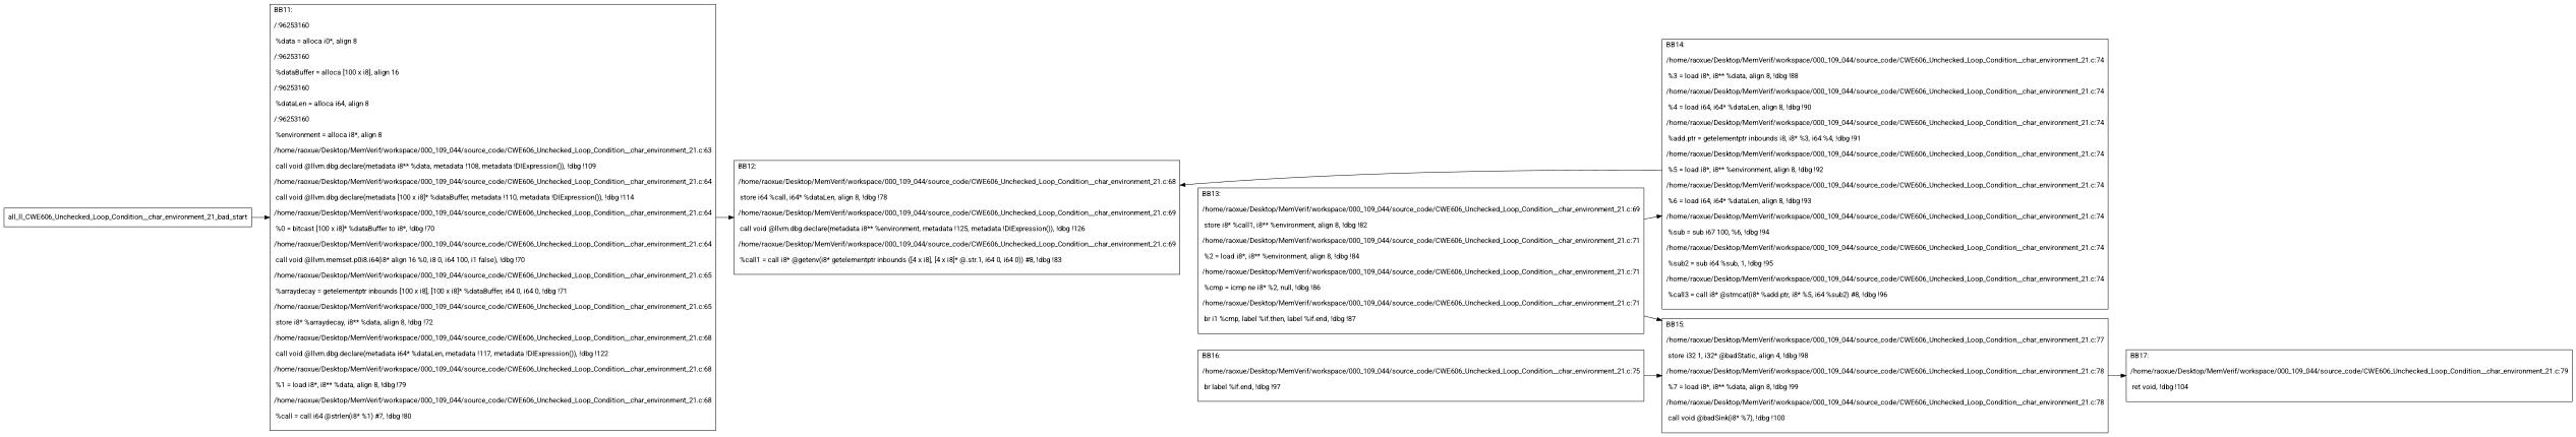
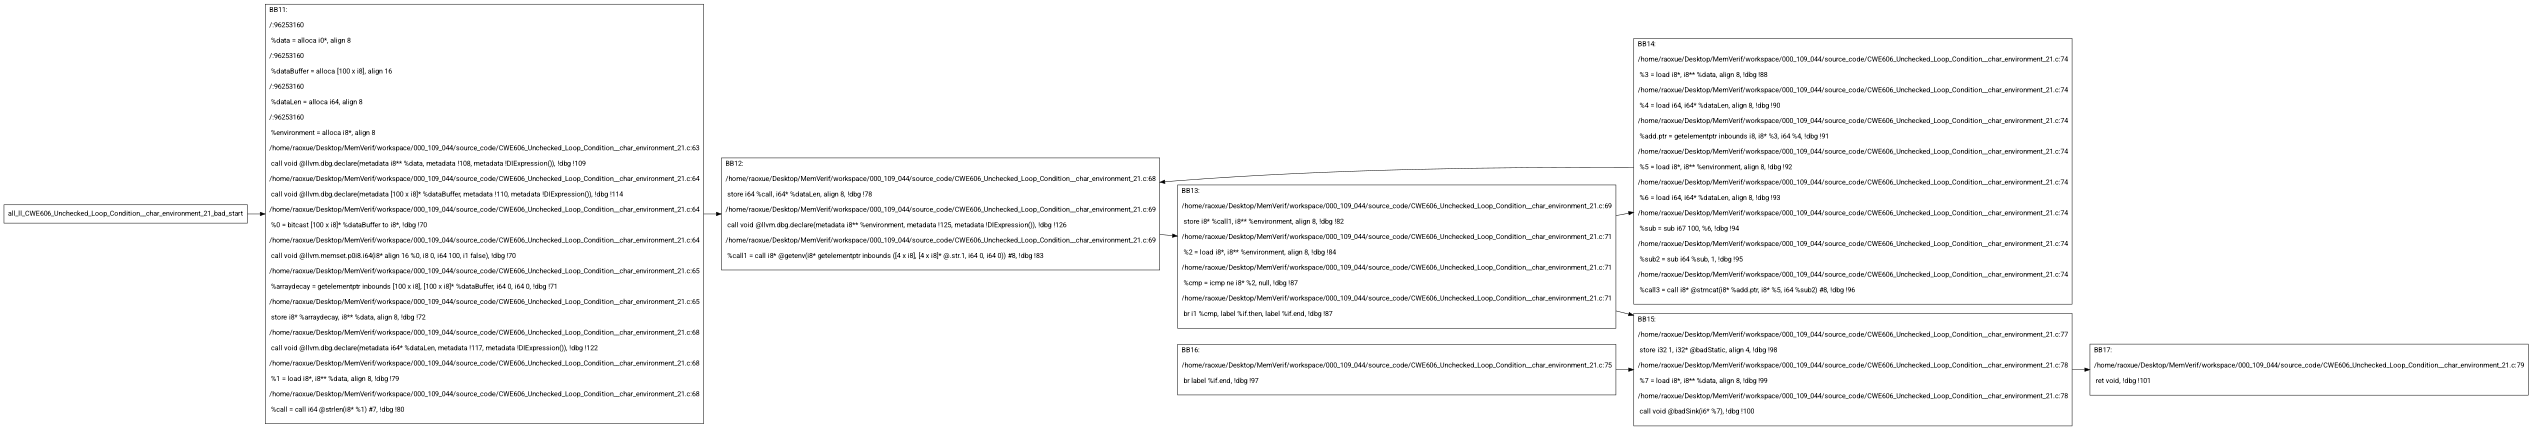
  digraph {
    fontname=Roboto
    rankdir=LR
    node [fontname=Roboto shape=record]
    edge [fontname=Roboto]
    n1 [label="{all_ll_CWE606_Unchecked_Loop_Condition__char_environment_21_bad_start}"]
    n2 [label="{BB11:\l\l/:96253160\l\n  %data = alloca i0*, align 8\l\n/:96253160\l\n  %dataBuffer = alloca [100 x i8], align 16\l\n/:96253160\l\n  %dataLen = alloca i64, align 8\l\n/:96253160\l\n  %environment = alloca i8*, align 8\l\n/home/raoxue/Desktop/MemVerif/workspace/000_109_044/source_code/CWE606_Unchecked_Loop_Condition__char_environment_21.c:63\l\n  call void @llvm.dbg.declare(metadata i8** %data, metadata !108, metadata !DIExpression()), !dbg !109\l\n/home/raoxue/Desktop/MemVerif/workspace/000_109_044/source_code/CWE606_Unchecked_Loop_Condition__char_environment_21.c:64\l\n  call void @llvm.dbg.declare(metadata [100 x i8]* %dataBuffer, metadata !110, metadata !DIExpression()), !dbg !114\l\n/home/raoxue/Desktop/MemVerif/workspace/000_109_044/source_code/CWE606_Unchecked_Loop_Condition__char_environment_21.c:64\l\n  %0 = bitcast [100 x i8]* %dataBuffer to i8*, !dbg !70\l\n/home/raoxue/Desktop/MemVerif/workspace/000_109_044/source_code/CWE606_Unchecked_Loop_Condition__char_environment_21.c:64\l\n  call void @llvm.memset.p0i8.i64(i8* align 16 %0, i8 0, i64 100, i1 false), !dbg !70\l\n/home/raoxue/Desktop/MemVerif/workspace/000_109_044/source_code/CWE606_Unchecked_Loop_Condition__char_environment_21.c:65\l\n  %arraydecay = getelementptr inbounds [100 x i8], [100 x i8]* %dataBuffer, i64 0, i64 0, !dbg !71\l\n/home/raoxue/Desktop/MemVerif/workspace/000_109_044/source_code/CWE606_Unchecked_Loop_Condition__char_environment_21.c:65\l\n  store i8* %arraydecay, i8** %data, align 8, !dbg !72\l\n/home/raoxue/Desktop/MemVerif/workspace/000_109_044/source_code/CWE606_Unchecked_Loop_Condition__char_environment_21.c:68\l\n  call void @llvm.dbg.declare(metadata i64* %dataLen, metadata !117, metadata !DIExpression()), !dbg !122\l\n/home/raoxue/Desktop/MemVerif/workspace/000_109_044/source_code/CWE606_Unchecked_Loop_Condition__char_environment_21.c:68\l\n  %1 = load i8*, i8** %data, align 8, !dbg !79\l\n/home/raoxue/Desktop/MemVerif/workspace/000_109_044/source_code/CWE606_Unchecked_Loop_Condition__char_environment_21.c:68\l\n  %call = call i64 @strlen(i8* %1) #7, !dbg !80\l\n}"]
    n3 [label="{BB12:\l\l/home/raoxue/Desktop/MemVerif/workspace/000_109_044/source_code/CWE606_Unchecked_Loop_Condition__char_environment_21.c:68\l\n  store i64 %call, i64* %dataLen, align 8, !dbg !78\l\n/home/raoxue/Desktop/MemVerif/workspace/000_109_044/source_code/CWE606_Unchecked_Loop_Condition__char_environment_21.c:69\l\n  call void @llvm.dbg.declare(metadata i8** %environment, metadata !125, metadata !DIExpression()), !dbg !126\l\n/home/raoxue/Desktop/MemVerif/workspace/000_109_044/source_code/CWE606_Unchecked_Loop_Condition__char_environment_21.c:69\l\n  %call1 = call i8* @getenv(i8* getelementptr inbounds ([4 x i8], [4 x i8]* @.str.1, i64 0, i64 0)) #8, !dbg !83\l\n}"]
-   n4 [label="{BB13:\l\l/home/raoxue/Desktop/MemVerif/workspace/000_109_044/source_code/CWE606_Unchecked_Loop_Condition__char_environment_21.c:69\l\n  store i8* %call1, i8** %environment, align 8, !dbg !82\l\n/home/raoxue/Desktop/MemVerif/workspace/000_109_044/source_code/CWE606_Unchecked_Loop_Condition__char_environment_21.c:71\l\n  %2 = load i8*, i8** %environment, align 8, !dbg !84\l\n/home/raoxue/Desktop/MemVerif/workspace/000_109_044/source_code/CWE606_Unchecked_Loop_Condition__char_environment_21.c:71\l\n  %cmp = icmp ne i8* %2, null, !dbg !86\l\n/home/raoxue/Desktop/MemVerif/workspace/000_109_044/source_code/CWE606_Unchecked_Loop_Condition__char_environment_21.c:71\l\n  br i1 %cmp, label %if.then, label %if.end, !dbg !87\l\n}"]
+   n4 [label="{BB13:\l\l/home/raoxue/Desktop/MemVerif/workspace/000_109_044/source_code/CWE606_Unchecked_Loop_Condition__char_environment_21.c:69\l\n  store i8* %call1, i8** %environment, align 8, !dbg !82\l\n/home/raoxue/Desktop/MemVerif/workspace/000_109_044/source_code/CWE606_Unchecked_Loop_Condition__char_environment_21.c:71\l\n  %2 = load i8*, i8** %environment, align 8, !dbg !84\l\n/home/raoxue/Desktop/MemVerif/workspace/000_109_044/source_code/CWE606_Unchecked_Loop_Condition__char_environment_21.c:71\l\n  %cmp = icmp ne i8* %2, null, !dbg !87\l\n/home/raoxue/Desktop/MemVerif/workspace/000_109_044/source_code/CWE606_Unchecked_Loop_Condition__char_environment_21.c:71\l\n  br i1 %cmp, label %if.then, label %if.end, !dbg !87\l\n}"]
    n5 [label="{BB14:\l\l/home/raoxue/Desktop/MemVerif/workspace/000_109_044/source_code/CWE606_Unchecked_Loop_Condition__char_environment_21.c:74\l\n  %3 = load i8*, i8** %data, align 8, !dbg !88\l\n/home/raoxue/Desktop/MemVerif/workspace/000_109_044/source_code/CWE606_Unchecked_Loop_Condition__char_environment_21.c:74\l\n  %4 = load i64, i64* %dataLen, align 8, !dbg !90\l\n/home/raoxue/Desktop/MemVerif/workspace/000_109_044/source_code/CWE606_Unchecked_Loop_Condition__char_environment_21.c:74\l\n  %add.ptr = getelementptr inbounds i8, i8* %3, i64 %4, !dbg !91\l\n/home/raoxue/Desktop/MemVerif/workspace/000_109_044/source_code/CWE606_Unchecked_Loop_Condition__char_environment_21.c:74\l\n  %5 = load i8*, i8** %environment, align 8, !dbg !92\l\n/home/raoxue/Desktop/MemVerif/workspace/000_109_044/source_code/CWE606_Unchecked_Loop_Condition__char_environment_21.c:74\l\n  %6 = load i64, i64* %dataLen, align 8, !dbg !93\l\n/home/raoxue/Desktop/MemVerif/workspace/000_109_044/source_code/CWE606_Unchecked_Loop_Condition__char_environment_21.c:74\l\n  %sub = sub i67 100, %6, !dbg !94\l\n/home/raoxue/Desktop/MemVerif/workspace/000_109_044/source_code/CWE606_Unchecked_Loop_Condition__char_environment_21.c:74\l\n  %sub2 = sub i64 %sub, 1, !dbg !95\l\n/home/raoxue/Desktop/MemVerif/workspace/000_109_044/source_code/CWE606_Unchecked_Loop_Condition__char_environment_21.c:74\l\n  %call3 = call i8* @strncat(i8* %add.ptr, i8* %5, i64 %sub2) #8, !dbg !96\l\n}"]
-   n6 [label="{BB15:\l\l/home/raoxue/Desktop/MemVerif/workspace/000_109_044/source_code/CWE606_Unchecked_Loop_Condition__char_environment_21.c:77\l\n  store i32 1, i32* @badStatic, align 4, !dbg !98\l\n/home/raoxue/Desktop/MemVerif/workspace/000_109_044/source_code/CWE606_Unchecked_Loop_Condition__char_environment_21.c:78\l\n  %7 = load i8*, i8** %data, align 8, !dbg !99\l\n/home/raoxue/Desktop/MemVerif/workspace/000_109_044/source_code/CWE606_Unchecked_Loop_Condition__char_environment_21.c:78\l\n  call void @badSink(i8* %7), !dbg !100\l\n}"]
-   n7 [label="{BB17:\l\l/home/raoxue/Desktop/MemVerif/workspace/000_109_044/source_code/CWE606_Unchecked_Loop_Condition__char_environment_21.c:79\l\n  ret void, !dbg !104\l\n}"]
+   n6 [label="{BB15:\l\l/home/raoxue/Desktop/MemVerif/workspace/000_109_044/source_code/CWE606_Unchecked_Loop_Condition__char_environment_21.c:77\l\n  store i32 1, i32* @badStatic, align 4, !dbg !98\l\n/home/raoxue/Desktop/MemVerif/workspace/000_109_044/source_code/CWE606_Unchecked_Loop_Condition__char_environment_21.c:78\l\n  %7 = load i8*, i8** %data, align 8, !dbg !99\l\n/home/raoxue/Desktop/MemVerif/workspace/000_109_044/source_code/CWE606_Unchecked_Loop_Condition__char_environment_21.c:78\l\n  call void @badSink(i6* %7), !dbg !100\l\n}"]
+   n7 [label="{BB17:\l\l/home/raoxue/Desktop/MemVerif/workspace/000_109_044/source_code/CWE606_Unchecked_Loop_Condition__char_environment_21.c:79\l\n  ret void, !dbg !101\l\n}"]
    n8 [label="{BB16:\l\l/home/raoxue/Desktop/MemVerif/workspace/000_109_044/source_code/CWE606_Unchecked_Loop_Condition__char_environment_21.c:75\l\n  br label %if.end, !dbg !97\l\n}"]
    n1 -> n2
    n2 -> n3
+   n3 -> n4
    n4 -> n5
    n4 -> n6
    n5 -> n3
    n6 -> n7
    n8 -> n6
  }
